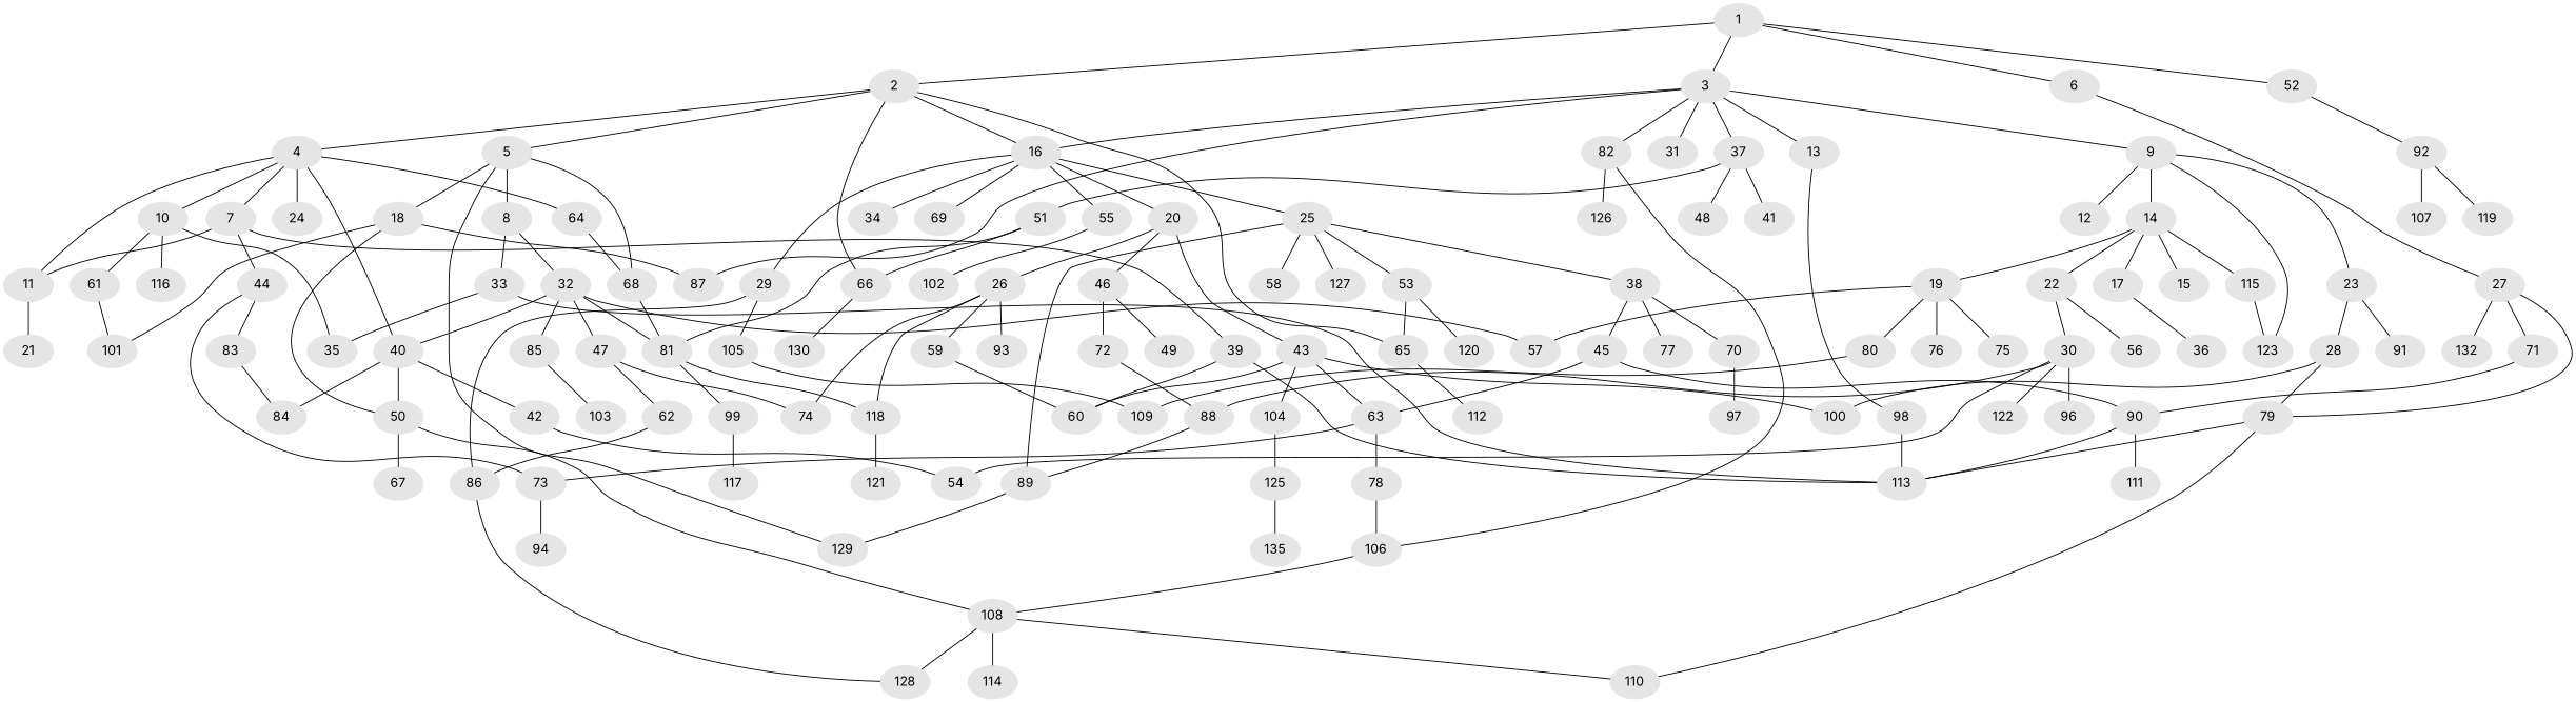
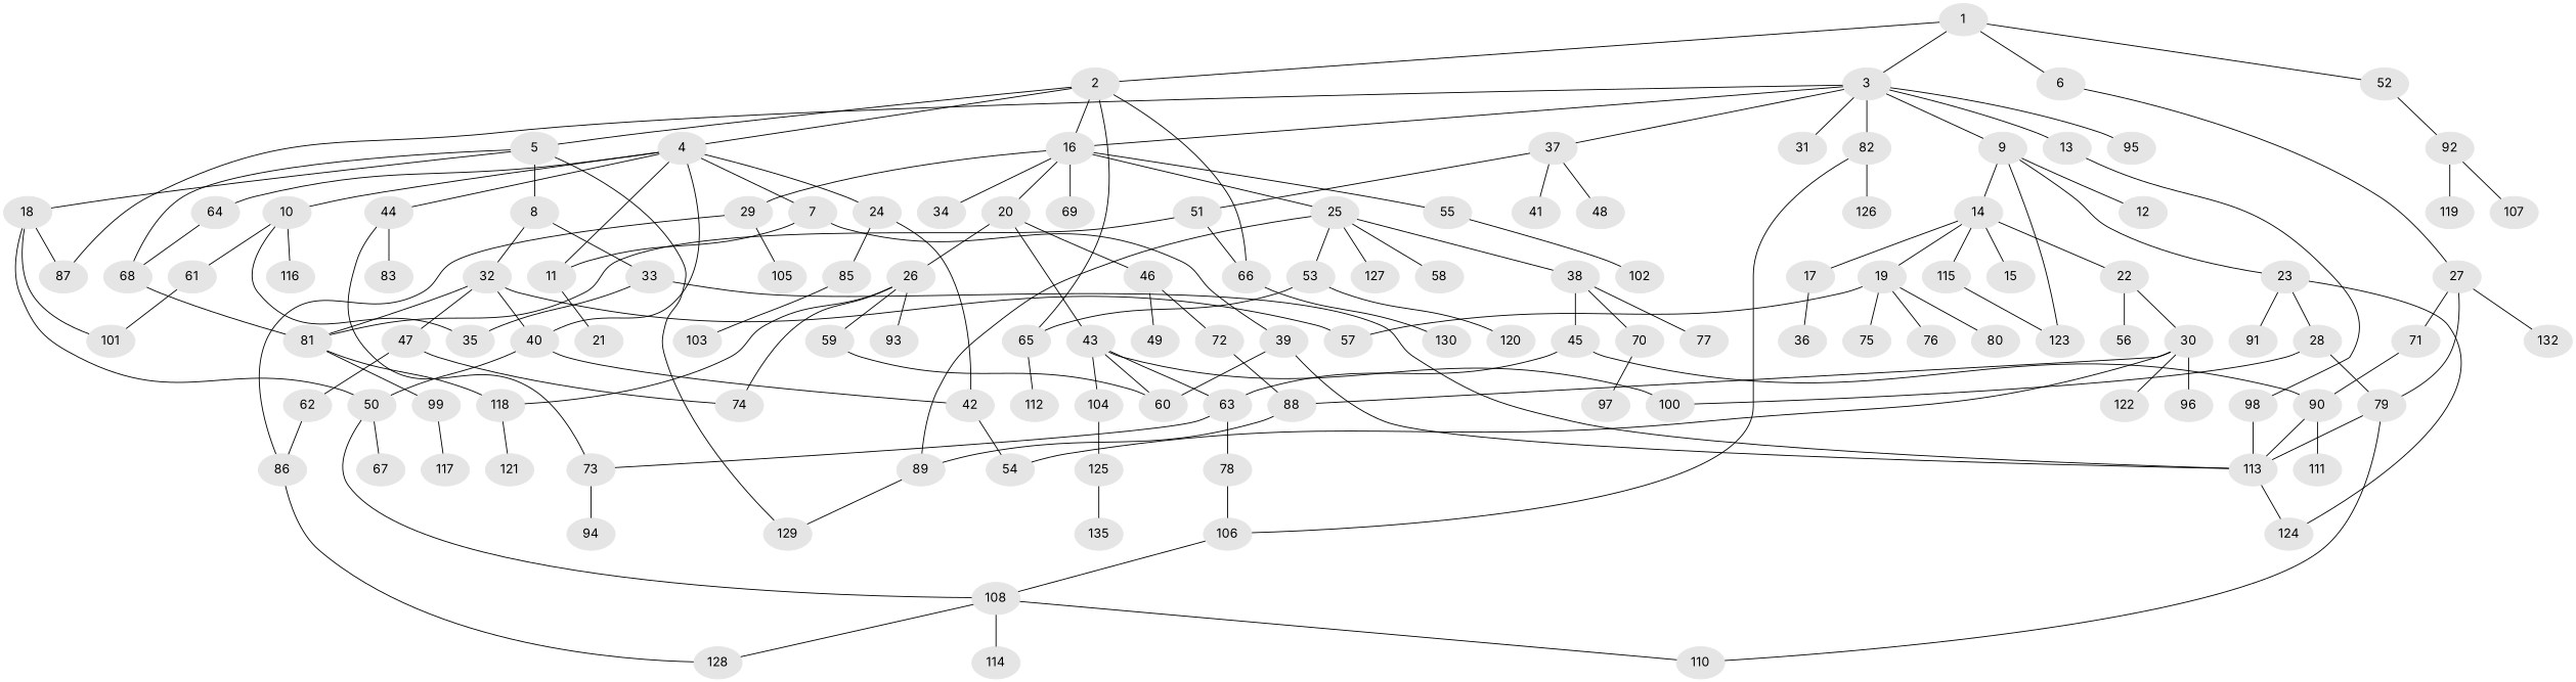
  graph {
    fontname=Inter
    node [color=gray90 fontname=Inter style=filled]
    edge [fontname=Inter]
    1
    2
    3
    6
    52
    4
    5
    16
    65
    66
    9
    13
    31
    37
    82
    87
+   95
    27
    92
    7
    10
    11
    24
    40
    44
    64
    8
    18
    68
    129
    20
    25
    29
    34
    55
    69
    112
    130
    12
    14
    23
    123
    98
    41
    48
    51
    106
    126
    39
    35
    61
    116
    21
    42
    50
-   84
    73
    83
    32
    33
    101
    81
    71
    79
    132
    113
    60
    57
    47
    85
    15
    17
    19
    22
    115
    28
    91
+   124
    36
    75
    76
    80
    30
    56
    26
    43
    46
    38
    53
    58
    89
    127
    86
    105
    102
    67
    108
-   109
    59
    74
    93
    118
    100
    63
    104
    49
    72
    54
    88
    96
    122
    45
    70
    77
    120
    121
    90
    110
    128
    62
    99
    103
    97
    78
    125
    94
    111
    114
    107
    119
    117
    n132 [label=135]
    1 -- 2
    1 -- 3
    1 -- 6
    1 -- 52
    2 -- 4
    2 -- 5
    2 -- 16
    2 -- 65
    2 -- 66
    3 -- 16
    3 -- 9
    3 -- 13
    3 -- 31
    3 -- 37
    3 -- 82
    3 -- 87
+   3 -- 95
    6 -- 27
    52 -- 92
    4 -- 7
    4 -- 10
    4 -- 11
    4 -- 24
    4 -- 40
-   7 -- 44
+   4 -- 44
    4 -- 64
    5 -- 8
    5 -- 18
    5 -- 68
    5 -- 129
    16 -- 20
    16 -- 25
    16 -- 29
    16 -- 34
    16 -- 55
    16 -- 69
    65 -- 112
    66 -- 130
    9 -- 12
    9 -- 14
    9 -- 23
    9 -- 123
    13 -- 98
    37 -- 41
    37 -- 48
    37 -- 51
    82 -- 106
    82 -- 126
    27 -- 71
    27 -- 79
    27 -- 132
    92 -- 107
    92 -- 119
    7 -- 11
    7 -- 39
    10 -- 35
    10 -- 61
    10 -- 116
    11 -- 21
+   24 -- 42
    40 -- 42
    40 -- 50
-   40 -- 84
    44 -- 73
    44 -- 83
    64 -- 68
    8 -- 32
    8 -- 33
    18 -- 87
    18 -- 50
    18 -- 101
    68 -- 81
    20 -- 26
    20 -- 43
    20 -- 46
    25 -- 38
    25 -- 53
    25 -- 58
    25 -- 89
    25 -- 127
    29 -- 86
    29 -- 105
    55 -- 102
    14 -- 15
    14 -- 17
    14 -- 19
    14 -- 22
    14 -- 115
    23 -- 28
    23 -- 91
+   23 -- 124
    98 -- 113
    51 -- 66
    51 -- 81
    106 -- 108
    39 -- 113
    39 -- 60
    61 -- 101
    42 -- 54
    50 -- 67
    50 -- 108
    73 -- 94
-   83 -- 84
    32 -- 40
    32 -- 81
    32 -- 57
    32 -- 47
-   32 -- 85
+   24 -- 85
    33 -- 35
    33 -- 113
    81 -- 118
    81 -- 99
    71 -- 90
    79 -- 113
    79 -- 110
+   113 -- 124
    47 -- 74
    47 -- 62
    85 -- 103
    17 -- 36
    19 -- 57
    19 -- 75
    19 -- 76
    19 -- 80
    22 -- 30
    22 -- 56
    115 -- 123
    28 -- 79
    28 -- 100
-   80 -- 109
    30 -- 54
    30 -- 88
    30 -- 96
    30 -- 122
    26 -- 59
    26 -- 74
    26 -- 93
    26 -- 118
    43 -- 60
    43 -- 100
    43 -- 63
    43 -- 104
    46 -- 49
    46 -- 72
    38 -- 45
    38 -- 70
    38 -- 77
    53 -- 65
    53 -- 120
    89 -- 129
    86 -- 128
-   105 -- 109
    108 -- 110
    108 -- 128
    108 -- 114
    59 -- 60
    118 -- 121
    63 -- 73
    63 -- 78
    104 -- 125
    72 -- 88
    88 -- 89
    45 -- 63
    45 -- 90
    70 -- 97
    90 -- 113
    90 -- 111
    62 -- 86
    99 -- 117
    78 -- 106
    125 -- n132
  }
